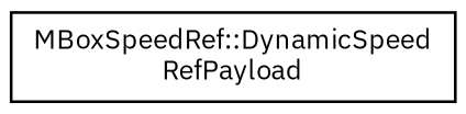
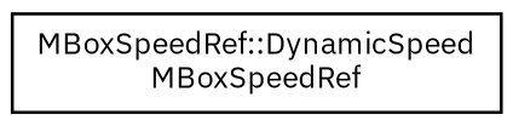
  digraph {
    rankdir=LR
    fontname="IBM Plex Sans"
-   n1 [color=black fillcolor=white fontname="IBM Plex Sans" fontsize=10 height=0.2 label="MBoxSpeedRef::DynamicSpeed\lRefPayload" shape=record style=filled width=0.4]
+   n1 [color=black fillcolor=white fontname="IBM Plex Sans" fontsize=10 height=0.2 label="MBoxSpeedRef::DynamicSpeed\lMBoxSpeedRef" shape=record style=filled width=0.4]
  }
